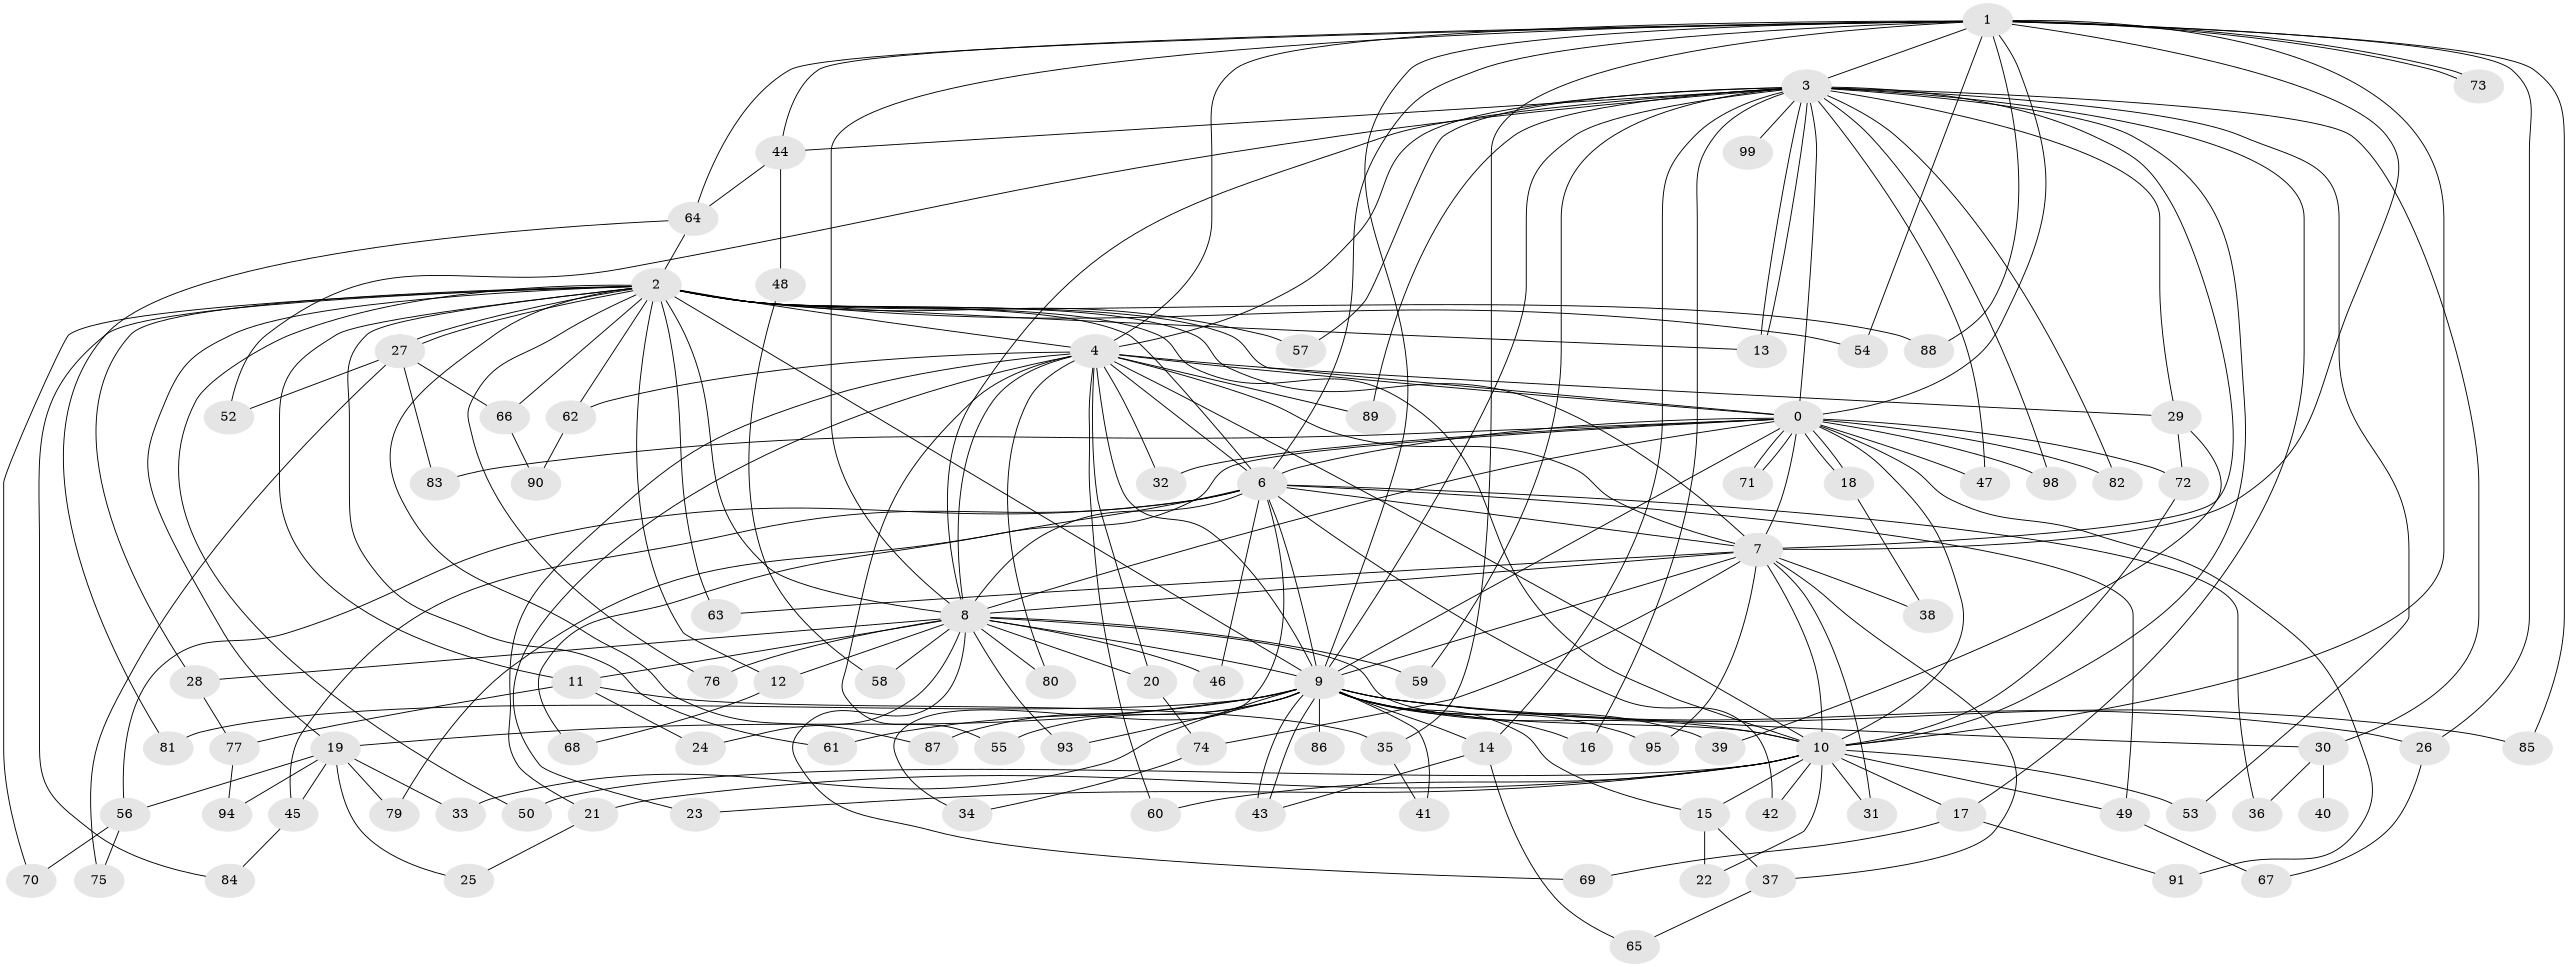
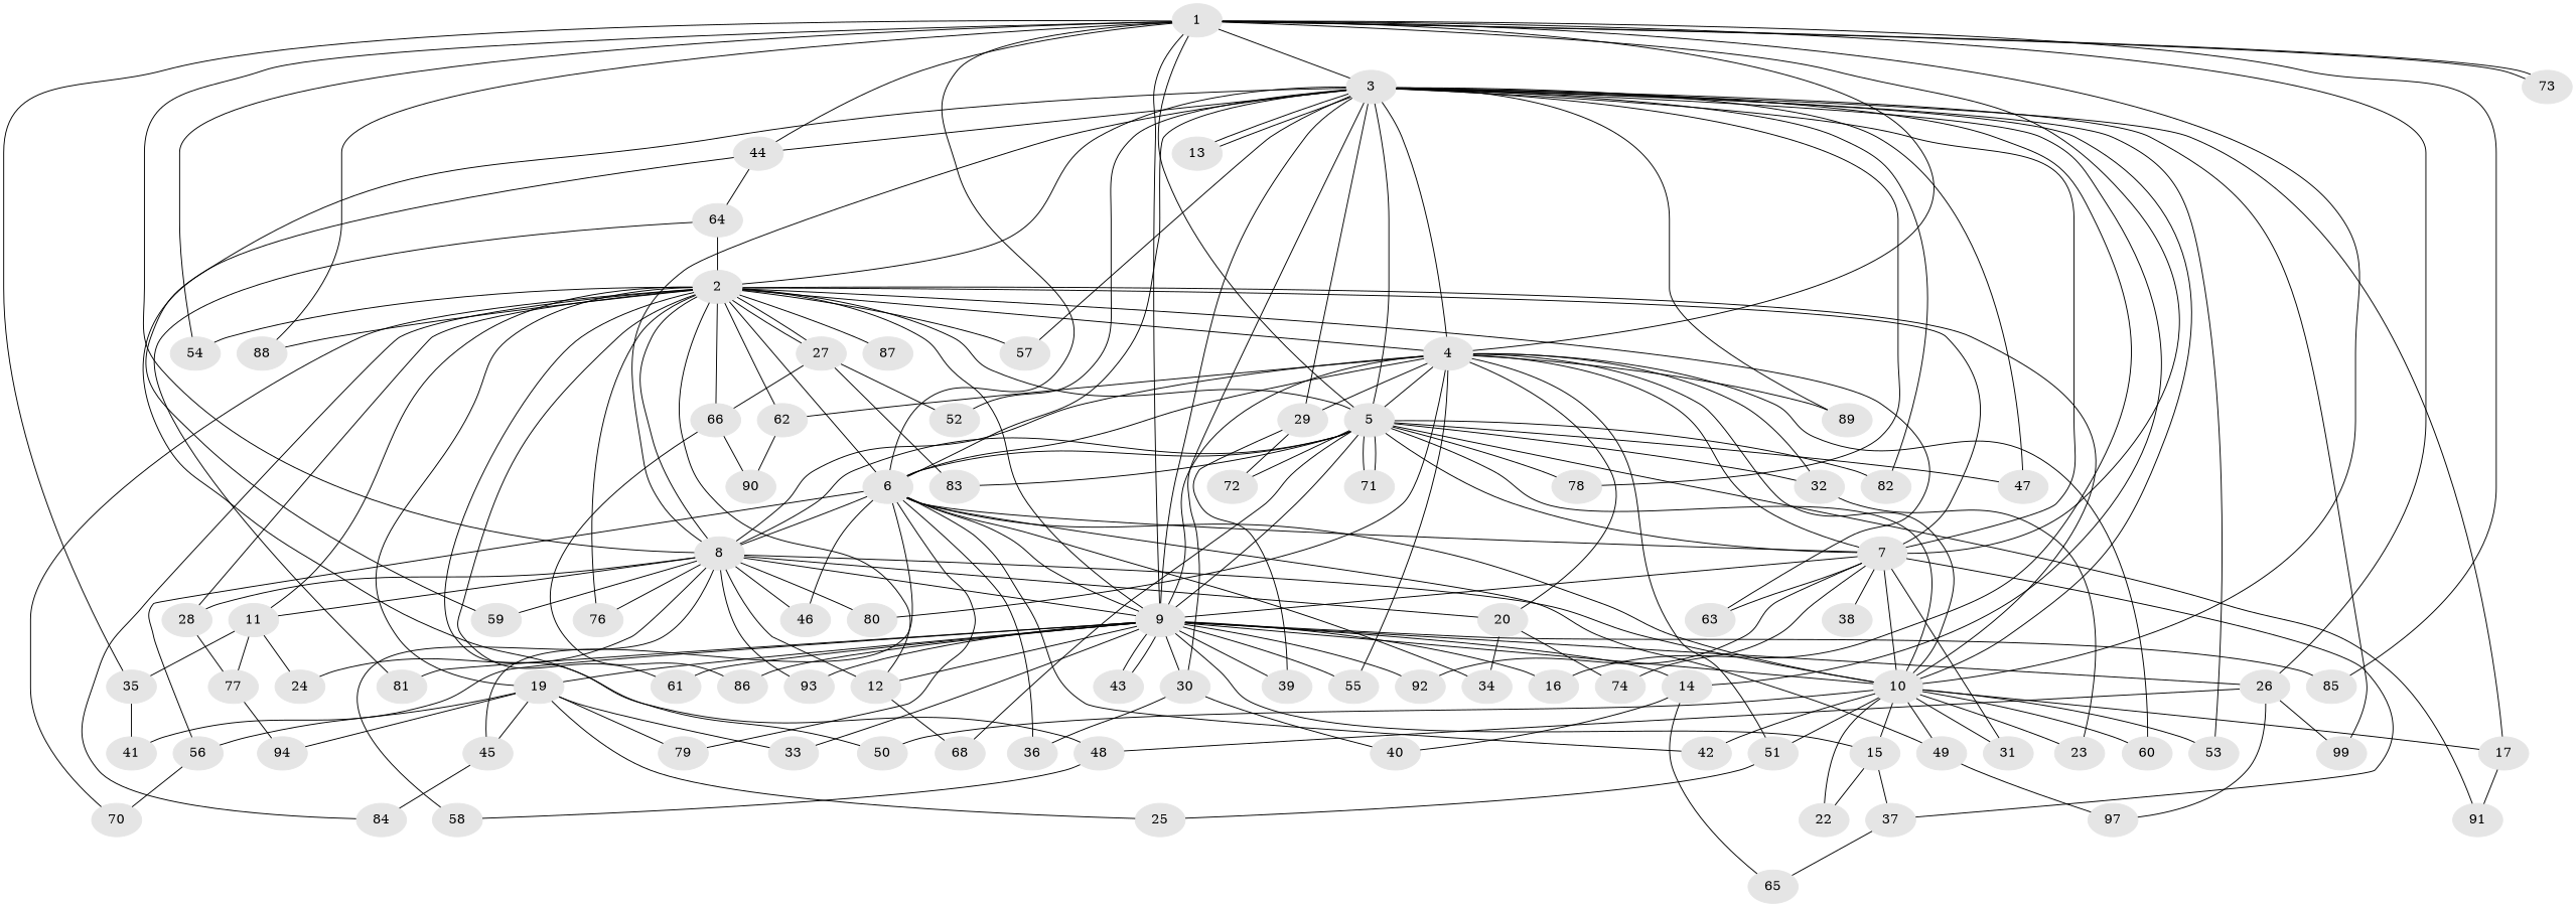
  graph {
    node [color=gray90 style=filled]
    1
    3
    4
-   5 [label=0]
+   5
    6
    7
    8
    9
    10
    26
    35
    44
    54
    64
    73
    85
    88
    2
    11
    12
    19
    27
    28
    50
    57
    61
    62
    63
    66
    70
    76
    84
    87
    13
    14
    16
    17
    29
    30
    47
    52
    53
    59
-   78 [label=98]
+   78
    82
    89
    n47 [label=99]
    20
-   21
+   21 [label=51]
    23
    32
    55
    60
    80
-   18
    68
    71
    72
    83
    91
    34
    36
    42
    45
    46
    49
    56
    79
    31
    37
    38
    74
-   95
+   95 [label=92]
    24
    58
-   69
    93
    15
    33
    39
    41
    43
    81
    86
    22
    48
-   67
+   67 [label=97]
    77
    25
    94
-   75
    90
    40
    65
    1 -- 3
    1 -- 4
    1 -- 5
    1 -- 6
    1 -- 7
    1 -- 8
    1 -- 9
    1 -- 10
    1 -- 26
    1 -- 35
    1 -- 44
    1 -- 54
-   1 -- 64
    1 -- 73
    1 -- 73
    1 -- 85
    1 -- 88
    3 -- 4
    3 -- 5
+   3 -- 6
    3 -- 7
    3 -- 8
    3 -- 9
    3 -- 10
    3 -- 44
    3 -- 57
    3 -- 13
    3 -- 13
    3 -- 14
    3 -- 16
    3 -- 17
    3 -- 29
    3 -- 30
    3 -- 47
    3 -- 52
    3 -- 53
    3 -- 59
    3 -- 78
    3 -- 82
    3 -- 89
    3 -- n47
    4 -- 5
    4 -- 6
    4 -- 7
    4 -- 8
    4 -- 9
    4 -- 10
    4 -- 62
    4 -- 29
    4 -- 89
    4 -- 20
    4 -- 21
-   4 -- 23
+   32 -- 23
    4 -- 32
    4 -- 55
    4 -- 60
    4 -- 80
    5 -- 6
    5 -- 7
    5 -- 8
    5 -- 9
    5 -- 10
    5 -- 47
    5 -- 78
    5 -- 82
    5 -- 32
-   5 -- 18
-   5 -- 18
    5 -- 68
    5 -- 71
    5 -- 71
    5 -- 72
    5 -- 83
    5 -- 91
    6 -- 7
    6 -- 8
    6 -- 9
-   72 -- 10
+   6 -- 10
    6 -- 34
    6 -- 36
    6 -- 42
    6 -- 45
    6 -- 46
    6 -- 49
    6 -- 56
    6 -- 79
-   7 -- 8
    7 -- 9
    7 -- 10
    7 -- 63
    7 -- 31
    7 -- 37
    7 -- 38
    7 -- 74
    7 -- 95
    8 -- 9
    8 -- 10
    8 -- 11
    8 -- 12
    8 -- 28
    8 -- 76
    8 -- 59
    8 -- 20
    8 -- 80
    8 -- 46
    8 -- 24
    8 -- 58
-   8 -- 69
    8 -- 93
    9 -- 10
    9 -- 26
    9 -- 85
    9 -- 19
    9 -- 61
-   9 -- 87
+   9 -- 12
    9 -- 14
    9 -- 16
    9 -- 30
    9 -- 55
    9 -- 95
    9 -- 93
    9 -- 15
    9 -- 33
    9 -- 39
    9 -- 41
    9 -- 43
    9 -- 43
    9 -- 81
    9 -- 86
    10 -- 50
    10 -- 17
    10 -- 53
    10 -- 21
    10 -- 23
    10 -- 60
    10 -- 42
    10 -- 49
    10 -- 31
    10 -- 15
    10 -- 22
+   26 -- n47
+   26 -- 48
    26 -- 67
    35 -- 41
    44 -- 64
    44 -- 48
    64 -- 2
    64 -- 81
-   2 -- 13
+   2 -- 3
    2 -- 4
    2 -- 5
    2 -- 6
    2 -- 7
    2 -- 8
    2 -- 9
    2 -- 10
    2 -- 54
    2 -- 88
    2 -- 11
    2 -- 12
    2 -- 19
    2 -- 27
    2 -- 27
    2 -- 28
    2 -- 50
    2 -- 57
    2 -- 61
    2 -- 62
    2 -- 63
    2 -- 66
    2 -- 70
    2 -- 76
    2 -- 84
    2 -- 87
    11 -- 35
    11 -- 24
    11 -- 77
    12 -- 68
    19 -- 45
    19 -- 56
    19 -- 79
    19 -- 33
    19 -- 25
    19 -- 94
    27 -- 66
    27 -- 52
    27 -- 83
-   27 -- 75
    28 -- 77
    62 -- 90
+   66 -- 86
    66 -- 90
-   14 -- 43
+   14 -- 40
    14 -- 65
    17 -- 91
-   17 -- 69
    29 -- 72
    29 -- 39
    30 -- 36
    30 -- 40
-   74 -- 34
+   20 -- 34
    20 -- 74
    21 -- 25
-   18 -- 38
    45 -- 84
    49 -- 67
    56 -- 70
-   56 -- 75
    37 -- 65
    15 -- 37
    15 -- 22
    48 -- 58
    77 -- 94
  }
